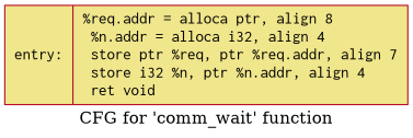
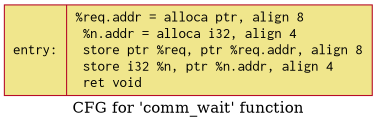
  digraph {
    label="CFG for 'comm_wait' function"
    rankdir=LR
-   n1 [color="#b70d28ff" fillcolor=khaki fontname=Courier label="{entry:\l|  %req.addr = alloca ptr, align 8\l  %n.addr = alloca i32, align 4\l  store ptr %req, ptr %req.addr, align 7\l  store i32 %n, ptr %n.addr, align 4\l  ret void\l}" shape=record style=filled]
+   n1 [color="#b70d28ff" fillcolor=khaki fontname=Courier label="{entry:\l|  %req.addr = alloca ptr, align 8\l  %n.addr = alloca i32, align 4\l  store ptr %req, ptr %req.addr, align 8\l  store i32 %n, ptr %n.addr, align 4\l  ret void\l}" shape=record style=filled]
  }
